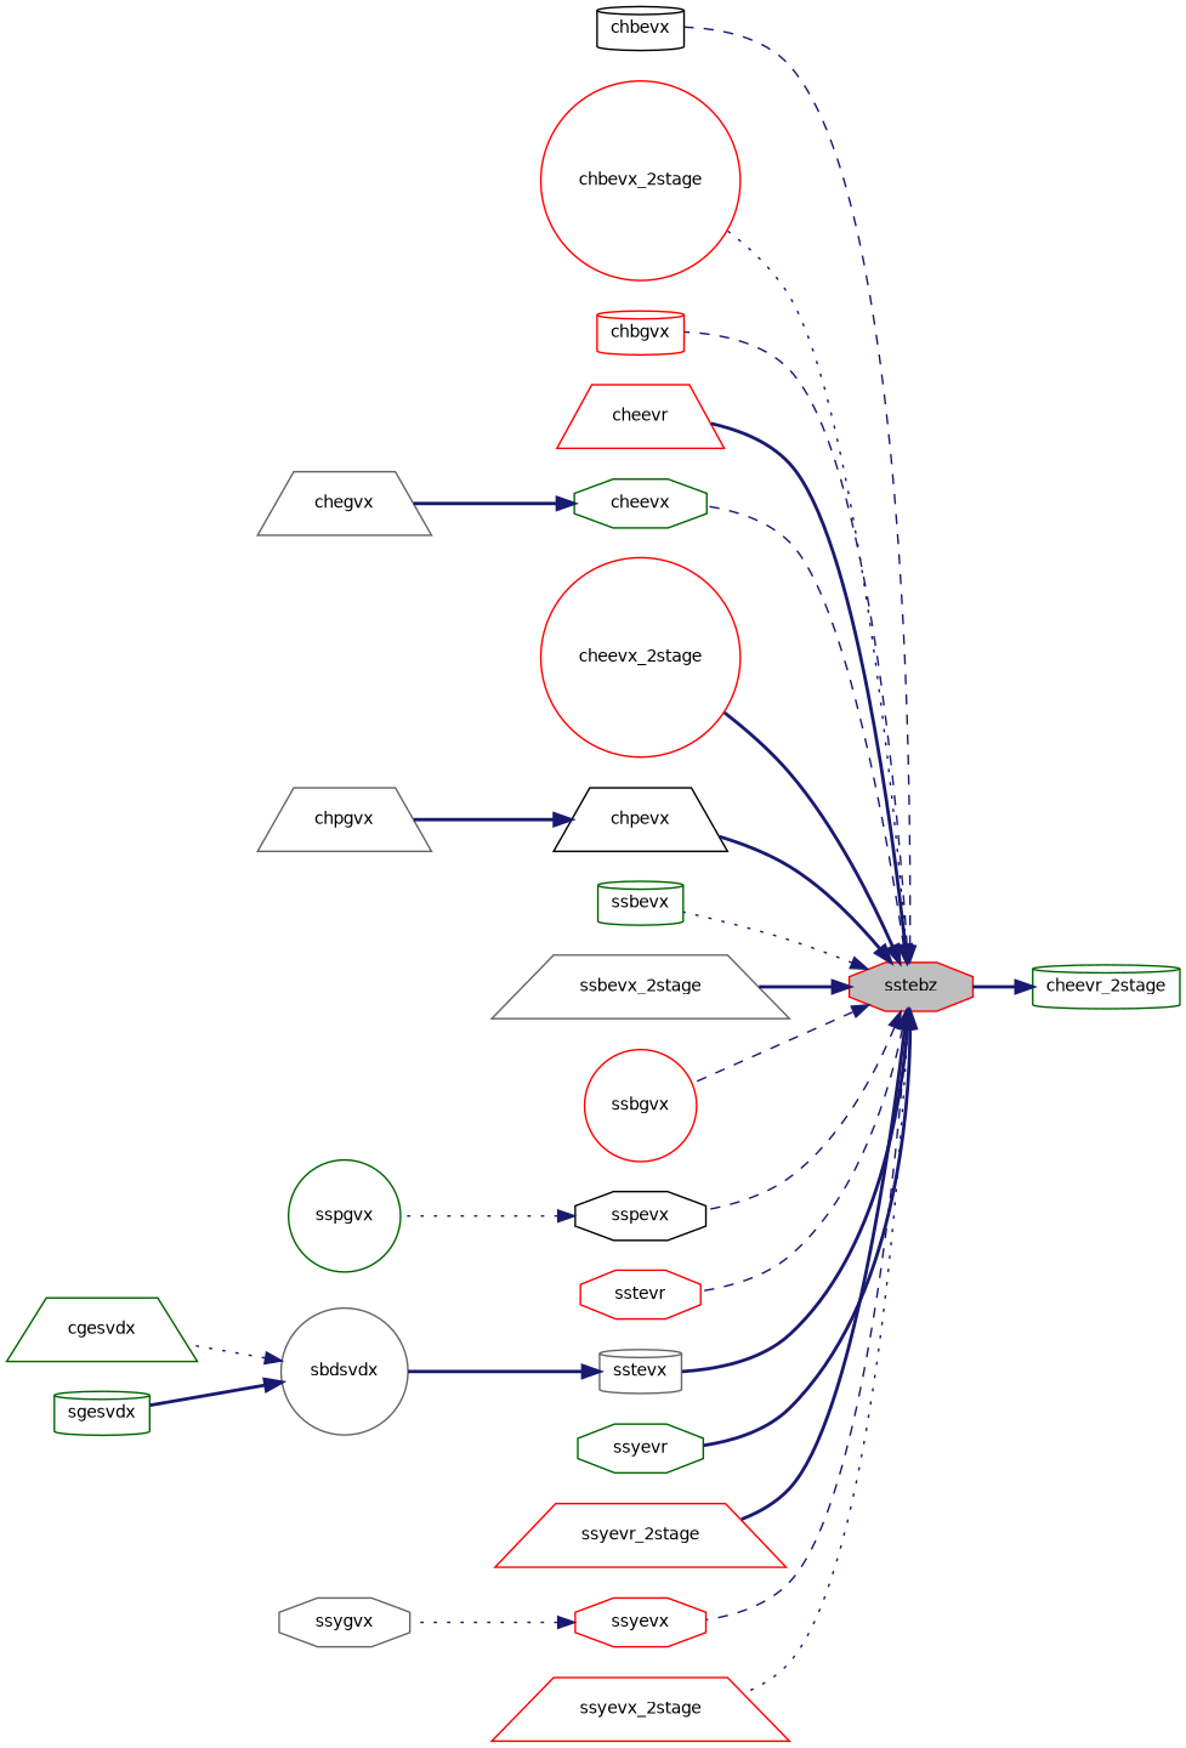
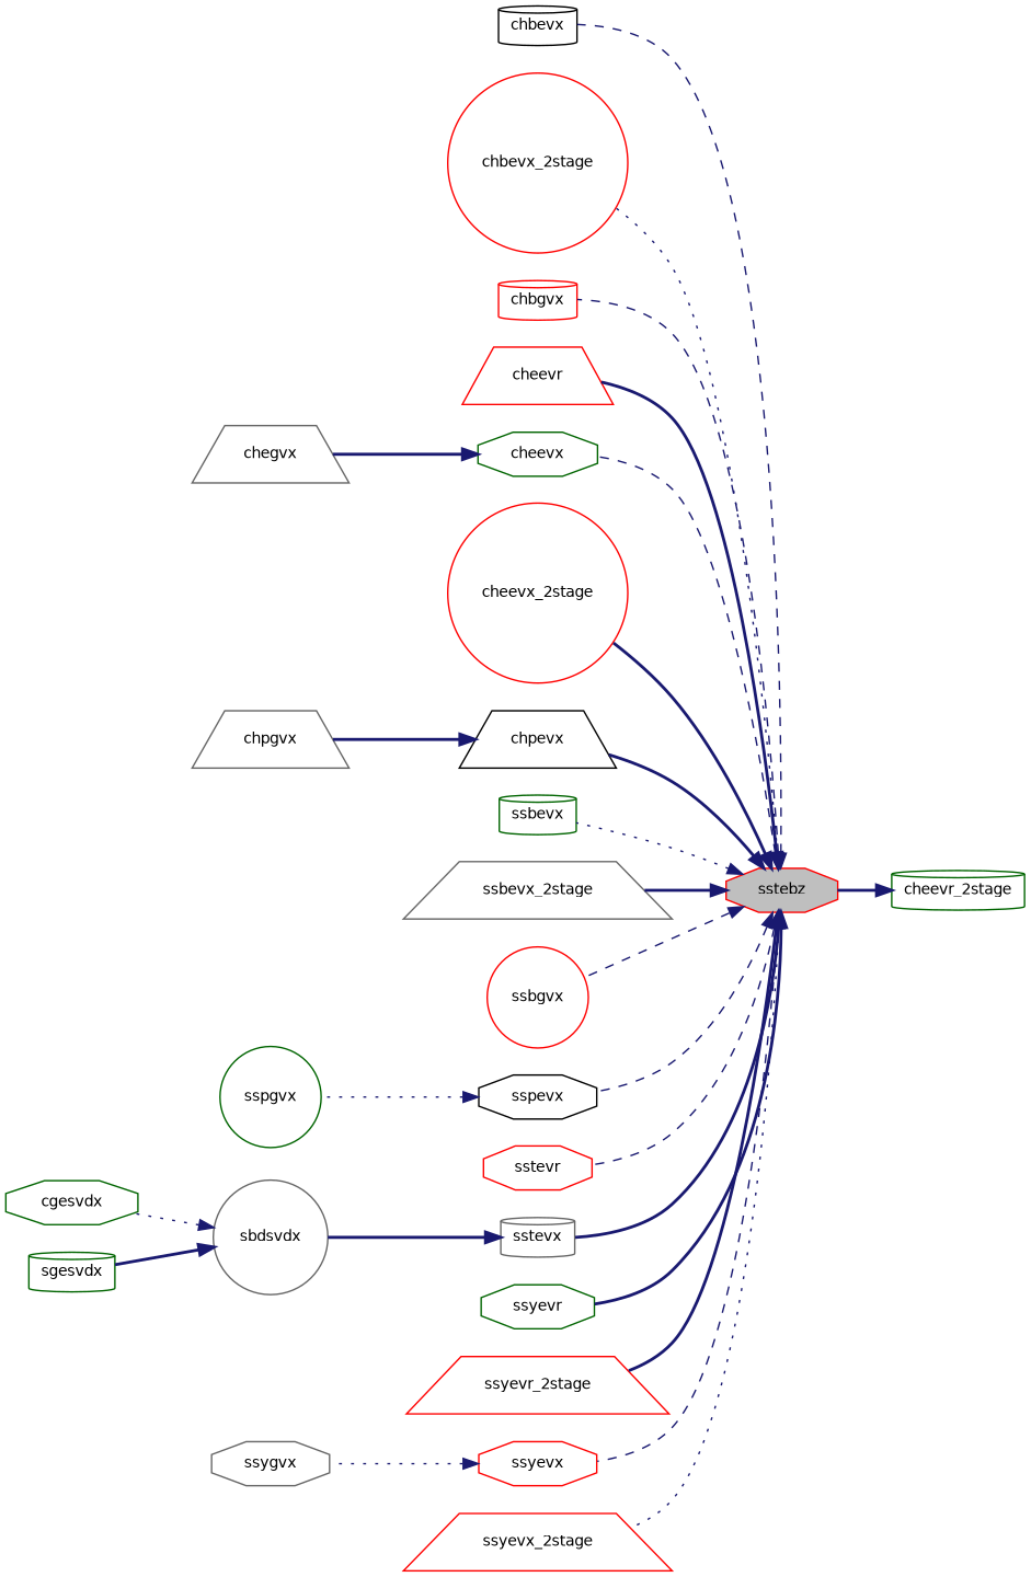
  digraph {
    rankdir=RL
    node [color=red fillcolor=white fontname=Helvetica fontsize=10 shape=octagon style=filled]
    edge [color=midnightblue dir=back fontname=Helvetica fontsize=10 labelfontname=Helvetica labelfontsize=10 style=bold]
    n1 [fillcolor=grey75 fontcolor=black height=0.2 label=sstebz width=0.4]
    n2 [color=black height=0.2 label=chbevx shape=cylinder width=0.4]
    n3 [height=0.2 label=chbevx_2stage shape=circle width=0.4]
    n4 [height=0.2 label=chbgvx shape=cylinder width=0.4]
    n5 [height=0.2 label=cheevr shape=trapezium width=0.4]
    n6 [color=darkgreen height=0.2 label=cheevx width=0.4]
    n7 [height=0.2 label=cheevx_2stage shape=circle width=0.4]
    n8 [color=black height=0.2 label=chpevx shape=trapezium width=0.4]
    n9 [color=darkgreen height=0.2 label=ssbevx shape=cylinder width=0.4]
    n10 [color=gray40 height=0.2 label=ssbevx_2stage shape=trapezium width=0.4]
    n11 [height=0.2 label=ssbgvx shape=circle width=0.4]
    n12 [color=black height=0.2 label=sspevx width=0.4]
    n13 [height=0.2 label=sstevr width=0.4]
    n14 [color=gray40 height=0.2 label=sstevx shape=cylinder width=0.4]
    n15 [color=darkgreen height=0.2 label=ssyevr width=0.4]
    n16 [height=0.2 label=ssyevr_2stage shape=trapezium width=0.4]
    n17 [height=0.2 label=ssyevx width=0.4]
    n18 [height=0.2 label=ssyevx_2stage shape=trapezium width=0.4]
    n19 [color=darkgreen height=0.2 label=cheevr_2stage shape=cylinder width=0.4]
    n20 [color=gray40 height=0.2 label=chegvx shape=trapezium width=0.4]
    n21 [color=gray40 height=0.2 label=chpgvx shape=trapezium width=0.4]
    n22 [color=darkgreen height=0.2 label=sspgvx shape=circle width=0.4]
    n23 [color=gray40 height=0.2 label=sbdsvdx shape=circle width=0.4]
    n24 [color=gray40 height=0.2 label=ssygvx width=0.4]
-   n25 [color=darkgreen height=0.2 label=cgesvdx shape=trapezium width=0.4]
+   n25 [color=darkgreen height=0.2 label=cgesvdx width=0.4]
    n26 [color=darkgreen height=0.2 label=sgesvdx shape=cylinder width=0.4]
    n1 -> n2 [style=dashed]
    n1 -> n3 [style=dotted]
    n1 -> n4 [style=dashed]
    n1 -> n5
    n1 -> n6 [style=dashed]
    n1 -> n7
    n1 -> n8
    n1 -> n9 [style=dotted]
    n1 -> n10
    n1 -> n11 [style=dashed]
    n1 -> n12 [style=dashed]
    n1 -> n13 [style=dashed]
    n1 -> n14
    n1 -> n15
    n1 -> n16
    n1 -> n17 [style=dashed]
    n1 -> n18 [style=dotted]
    n6 -> n20
    n8 -> n21
    n12 -> n22 [style=dotted]
    n14 -> n23
    n17 -> n24 [style=dotted]
    n19 -> n1
    n23 -> n25 [style=dotted]
    n23 -> n26
  }
